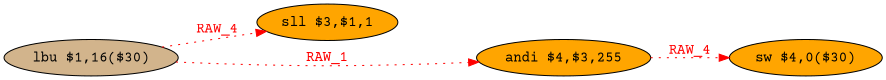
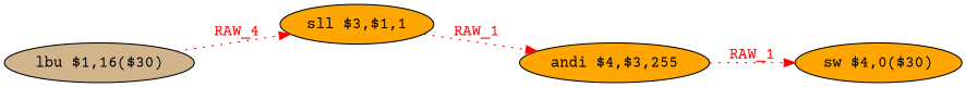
  digraph {
    fontname="Courier Prime"
    rankdir=LR
    node [fillcolor=orange fontname="Courier Prime" shape=ellipse style=filled]
    edge [color=red fontcolor=red fontname="Courier Prime" style=dotted]
    n1 [fillcolor=tan label="lbu $1,16($30)"]
    n2 [label="sll $3,$1,1"]
    n3 [label="andi $4,$3,255"]
    n4 [label="sw $4,0($30)"]
    n1 -> n2 [label=RAW_4]
-   n1 -> n3 [label=RAW_1]
-   n3 -> n4 [label=RAW_4]
+   n2 -> n3 [label=RAW_1]
+   n3 -> n4 [label=RAW_1]
  }
